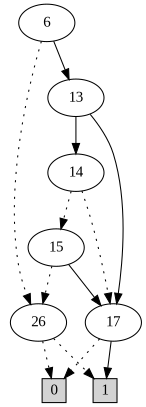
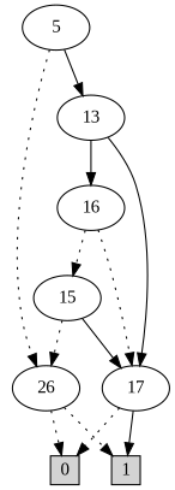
  digraph {
    fontname="Liberation Serif"
    node [fontname="Liberation Serif"]
    edge [fontname="Liberation Serif" style=dotted]
    n1 [height=0.3 label=0 shape=box style=filled width=0.3]
    n2 [height=0.3 label=1 shape=box style=filled width=0.3]
-   n3 [label=6]
+   n3 [label=5]
    n4 [label=13]
    n5 [label=26]
    n6 [label=17]
-   n7 [label=14]
+   n7 [label=16]
    n8 [label=15]
    n3 -> n4 [style=filled]
    n3 -> n5
    n4 -> n6 [style=filled]
    n4 -> n7 [style=filled]
    n5 -> n1
    n5 -> n2
    n6 -> n1
    n6 -> n2 [style=filled]
    n7 -> n6
    n7 -> n8
    n8 -> n5
    n8 -> n6 [style=filled]
  }
